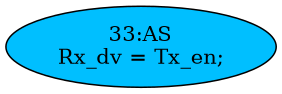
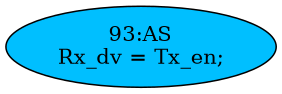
  strict digraph {
-   n1 [ast="<pyverilog.vparser.ast.Assign object at 0x7fa9cb950610>" def_var="['Rx_dv']" fillcolor=deepskyblue label="33:AS\nRx_dv = Tx_en;" statements="[]" style=filled typ=Assign use_var="['Tx_en']"]
+   n1 [ast="<pyverilog.vparser.ast.Assign object at 0x7fa9cb950610>" def_var="['Rx_dv']" fillcolor=deepskyblue label="93:AS\nRx_dv = Tx_en;" statements="[]" style=filled typ=Assign use_var="['Tx_en']"]
  }
